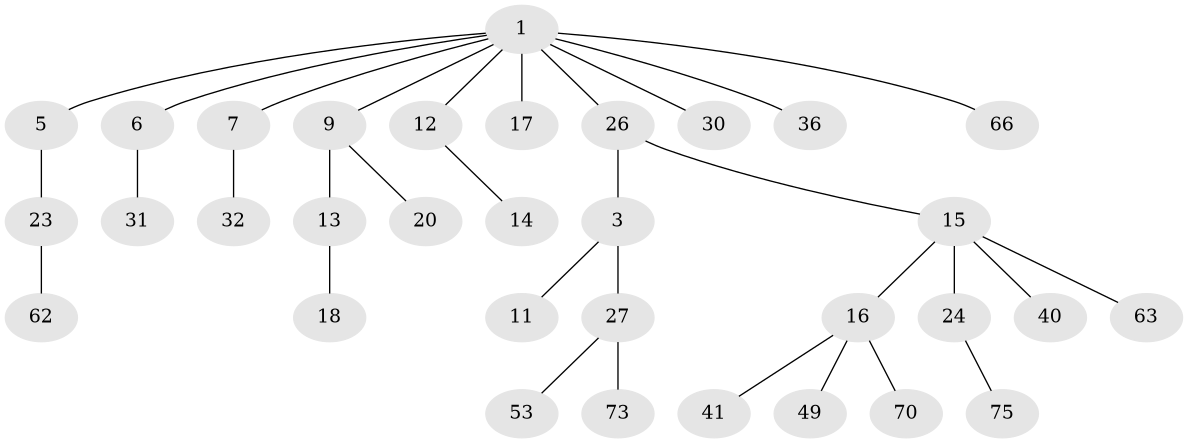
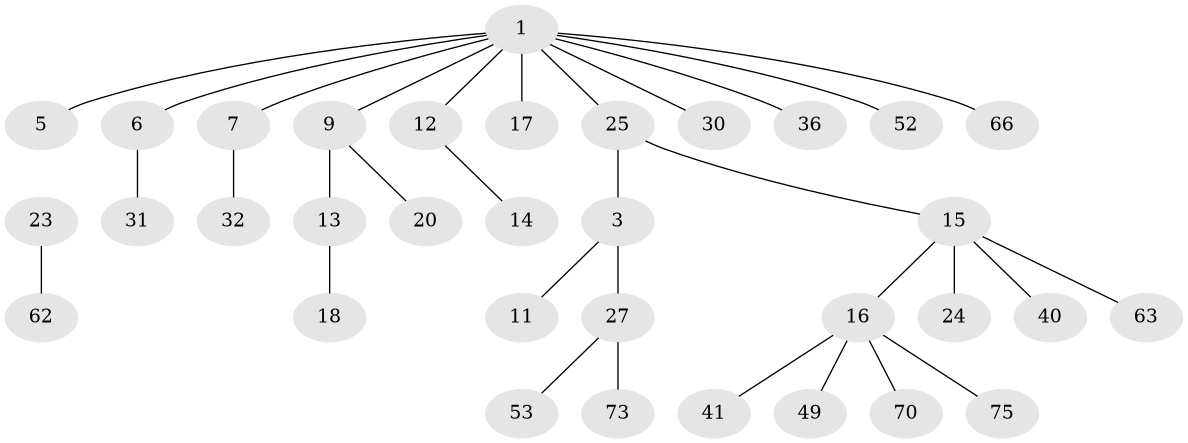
  graph {
    node [color=gray90 style=filled]
    1 [super="+2+4"]
    5
    6 [super="+22+23+74"]
    7
    9 [super="+10"]
    12
    17 [super="+61"]
-   26 [super="+34"]
+   26 [super="+34" label=25]
    30
    36
+   52
    66 [super="+72+68"]
    3 [super="+19"]
    11 [super="+37"]
    27 [super="+45"]
    n16 [label=23 super="+48+33+35"]
    31
    32
    13
    20 [super="+77"]
    14
    16 [super="+39+21"]
    15
    24 [super="+64"]
    40
    63 [super="+71"]
    53
    73
    62
    18
    41 [super="+50"]
    49
    70
    75
    1 -- 5
    1 -- 6
    1 -- 7
    1 -- 9
    1 -- 12
    1 -- 17
    1 -- 26
    1 -- 30
    1 -- 36
+   1 -- 52
    1 -- 66
-   5 -- n16
    6 -- 31
    7 -- 32
    9 -- 13
    9 -- 20
    12 -- 14
    26 -- 3
    26 -- 15
    3 -- 11
    3 -- 27
    27 -- 53
    27 -- 73
    n16 -- 62
    13 -- 18
    16 -- 41
    16 -- 49
    16 -- 70
-   24 -- 75
+   16 -- 75
    15 -- 16
    15 -- 24
    15 -- 40
    15 -- 63
  }
